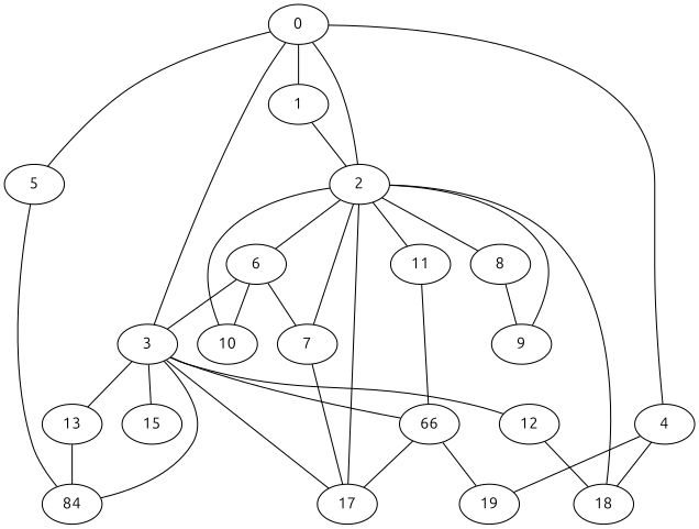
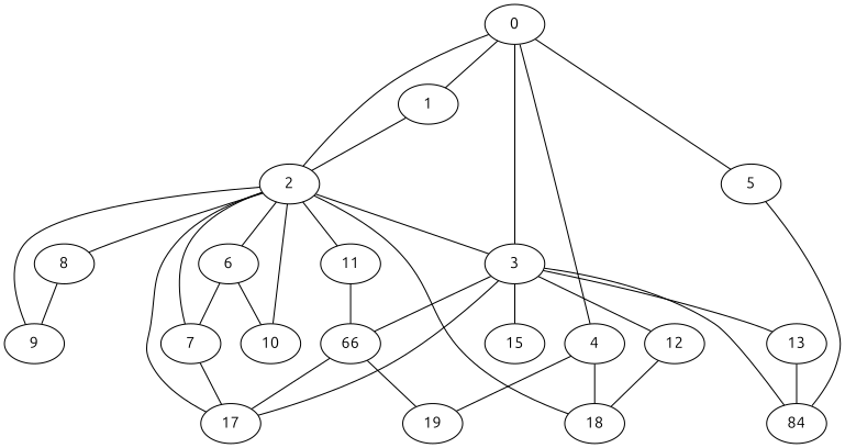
  graph {
    fontname=Ubuntu
    node [fontname=Ubuntu]
    edge [fontname=Ubuntu]
    0
    1
    2
    3
    4
    5
    6
    7
    8
    9
    10
    11
    17
    18
    12
    13
    n17 [label=84]
    15
    n19 [label=66]
    19
    0 -- 1
    0 -- 2
    0 -- 3
    0 -- 4
    0 -- 5
    1 -- 2
-   6 -- 3
+   2 -- 3
    2 -- 6
    2 -- 7
    2 -- 8
    2 -- 9
    2 -- 10
    2 -- 11
    2 -- 17
    2 -- 18
    3 -- 17
    3 -- 12
    3 -- 13
    3 -- n17
    3 -- 15
    3 -- n19
    4 -- 18
    4 -- 19
    5 -- n17
    6 -- 7
    6 -- 10
    7 -- 17
    8 -- 9
    11 -- n19
    12 -- 18
    13 -- n17
    n19 -- 17
    n19 -- 19
  }
